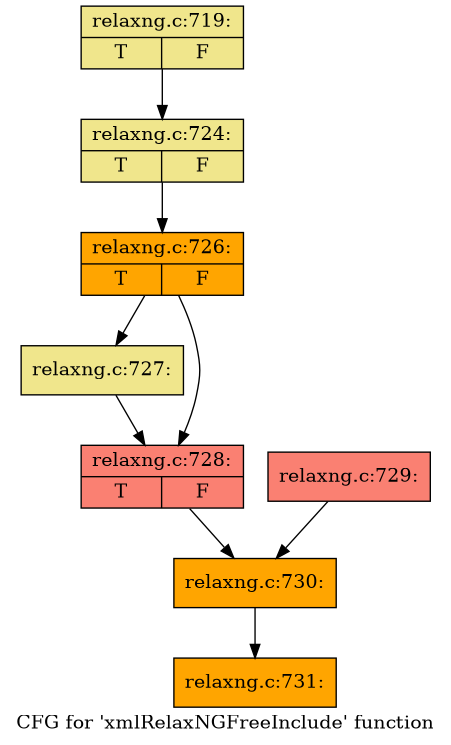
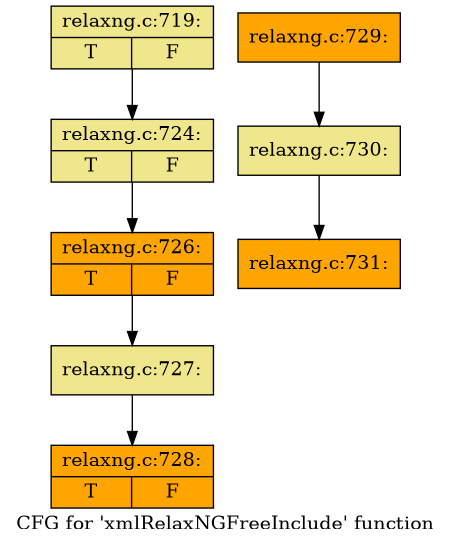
  digraph {
    label="CFG for 'xmlRelaxNGFreeInclude' function"
    node [fillcolor=khaki shape=record style=filled]
    n1 [label="{relaxng.c:719:|{<s0>T|<s1>F}}"]
    n2 [label="{relaxng.c:724:|{<s0>T|<s1>F}}"]
    n3 [fillcolor=orange label="{relaxng.c:726:|{<s0>T|<s1>F}}"]
    n4 [fillcolor=orange label="{relaxng.c:731:}"]
    n5 [label="{relaxng.c:727:}"]
-   n6 [fillcolor=salmon label="{relaxng.c:728:|{<s0>T|<s1>F}}"]
-   n7 [fillcolor=orange label="{relaxng.c:730:}"]
-   n8 [fillcolor=salmon label="{relaxng.c:729:}"]
+   n6 [fillcolor=orange label="{relaxng.c:728:|{<s0>T|<s1>F}}"]
+   n7 [label="{relaxng.c:730:}"]
+   n8 [fillcolor=orange label="{relaxng.c:729:}"]
    n1 -> n2
    n2 -> n3
    n3 -> n5
-   n3 -> n6
    n5 -> n6
-   n6 -> n7
    n7 -> n4
    n8 -> n7
  }
